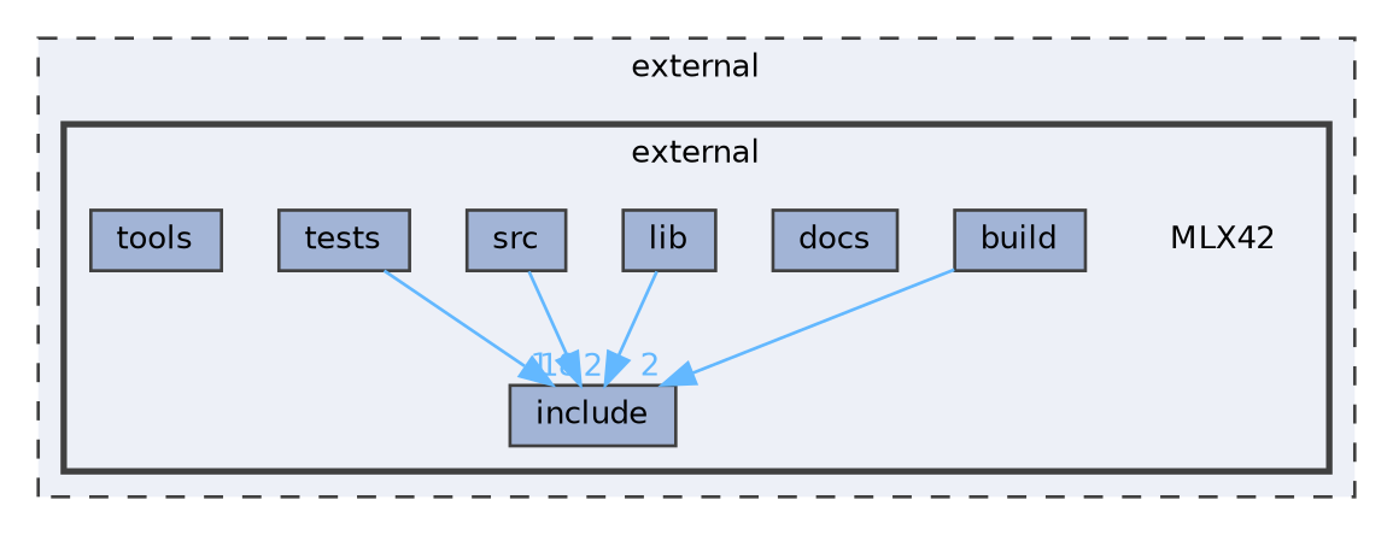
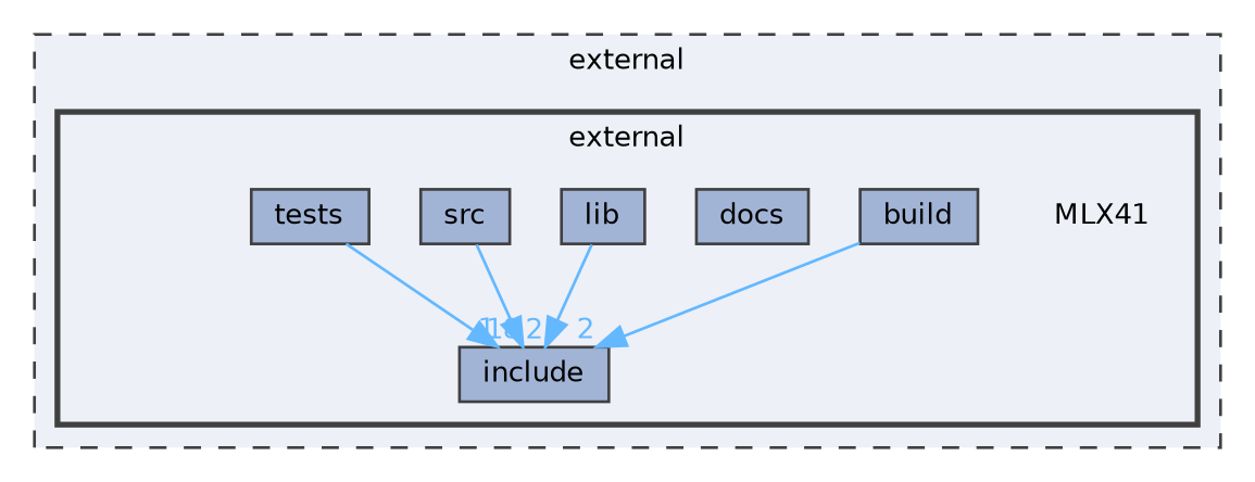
  digraph {
    compound=true
    node [fontname=Helvetica fontsize=10 shape=box color=grey25 fillcolor="#a2b4d6" style=filled]
    edge [color=steelblue1 fontcolor=steelblue1 fontname=Helvetica fontsize=10 headlabel=2 labeldistance=1.5 labelfontname=Helvetica labelfontsize=10]
-   n1 [height=0.2 label=MLX42 shape=plaintext width=0.4 color="" fillcolor="" style=""]
+   n1 [height=0.2 label=MLX41 shape=plaintext width=0.4 color="" fillcolor="" style=""]
    n2 [height=0.2 label=build width=0.4]
    n3 [height=0.2 label=docs width=0.4]
    n4 [height=0.2 label=include width=0.4]
    n5 [height=0.2 label=lib width=0.4]
    n6 [height=0.2 label=src width=0.4]
    n7 [height=0.2 label=tests width=0.4]
-   n8 [height=0.2 label=tools width=0.4]
    subgraph cluster_1 {
      bgcolor="#edf0f7"
      fontname=Helvetica
      fontsize=10
      label=external
      pencolor=grey25
      style="filled,dashed"
      subgraph cluster_2 {
        bgcolor="#edf0f7"
        fontname=Helvetica
        fontsize=10
        pencolor=grey25
        style="filled,bold"
        n1
        n2
        n3
        n4
        n5
        n6
        n7
-       n8
      }
    }
    n2 -> n4
    n5 -> n4
    n6 -> n4 [headlabel=18]
    n7 -> n4 [headlabel=1]
  }
